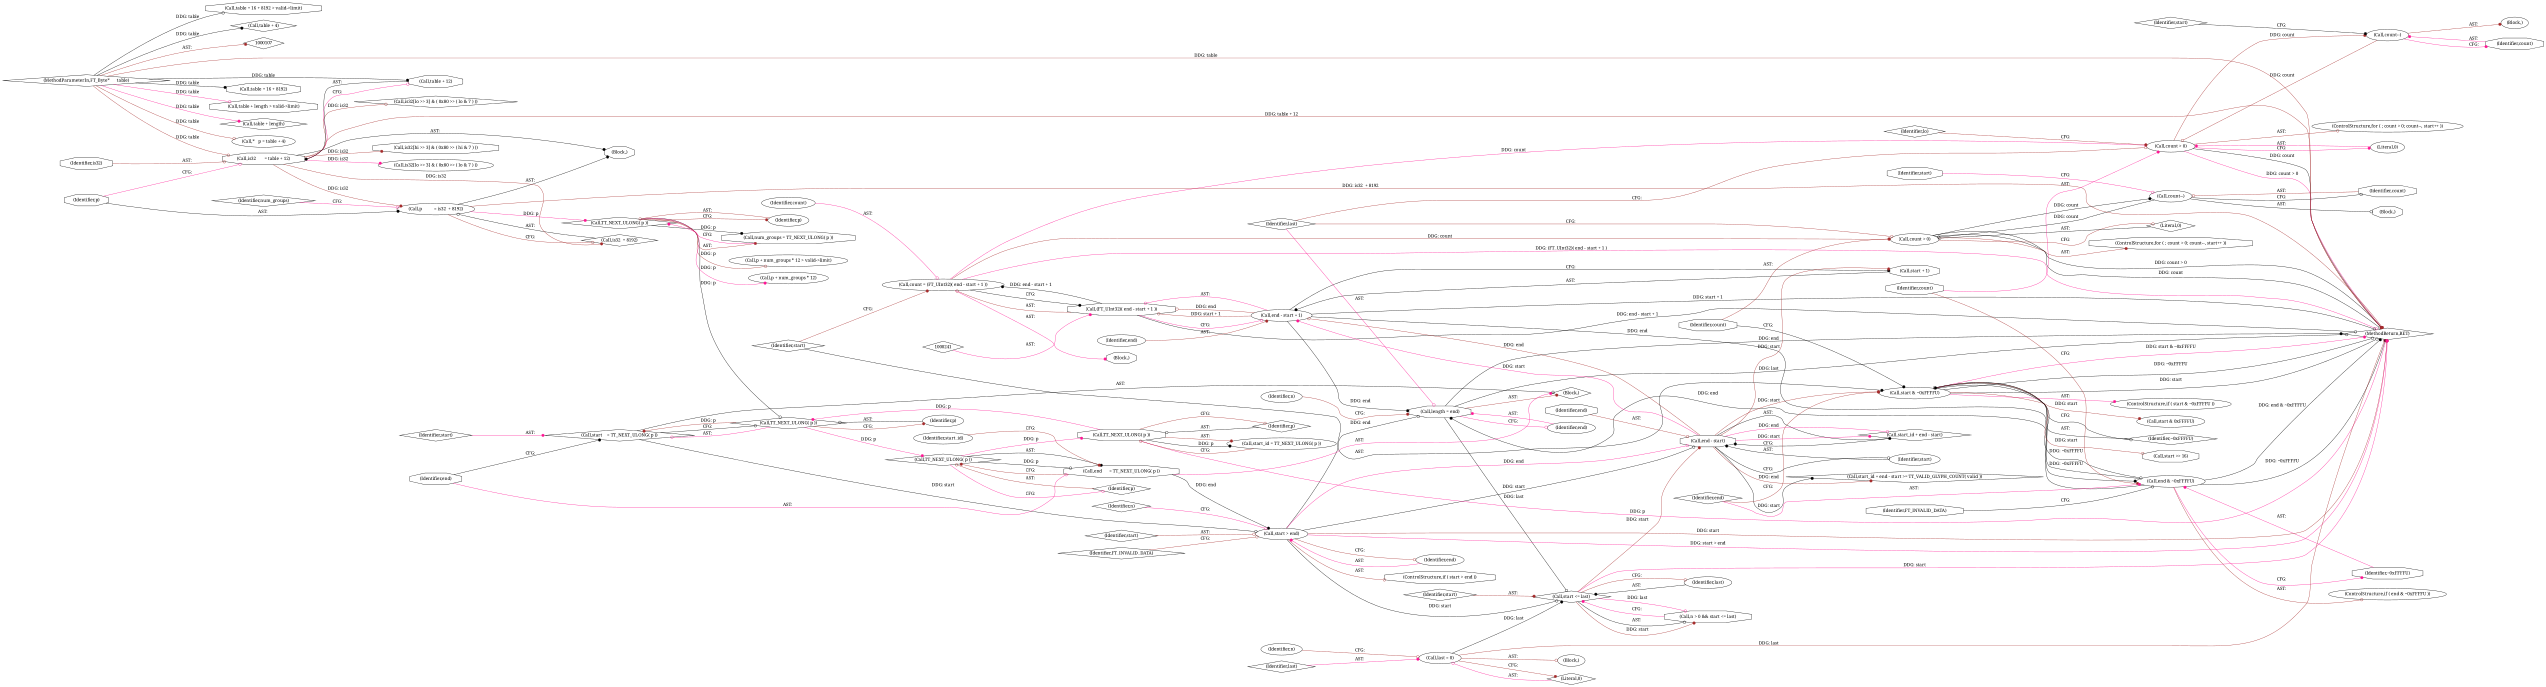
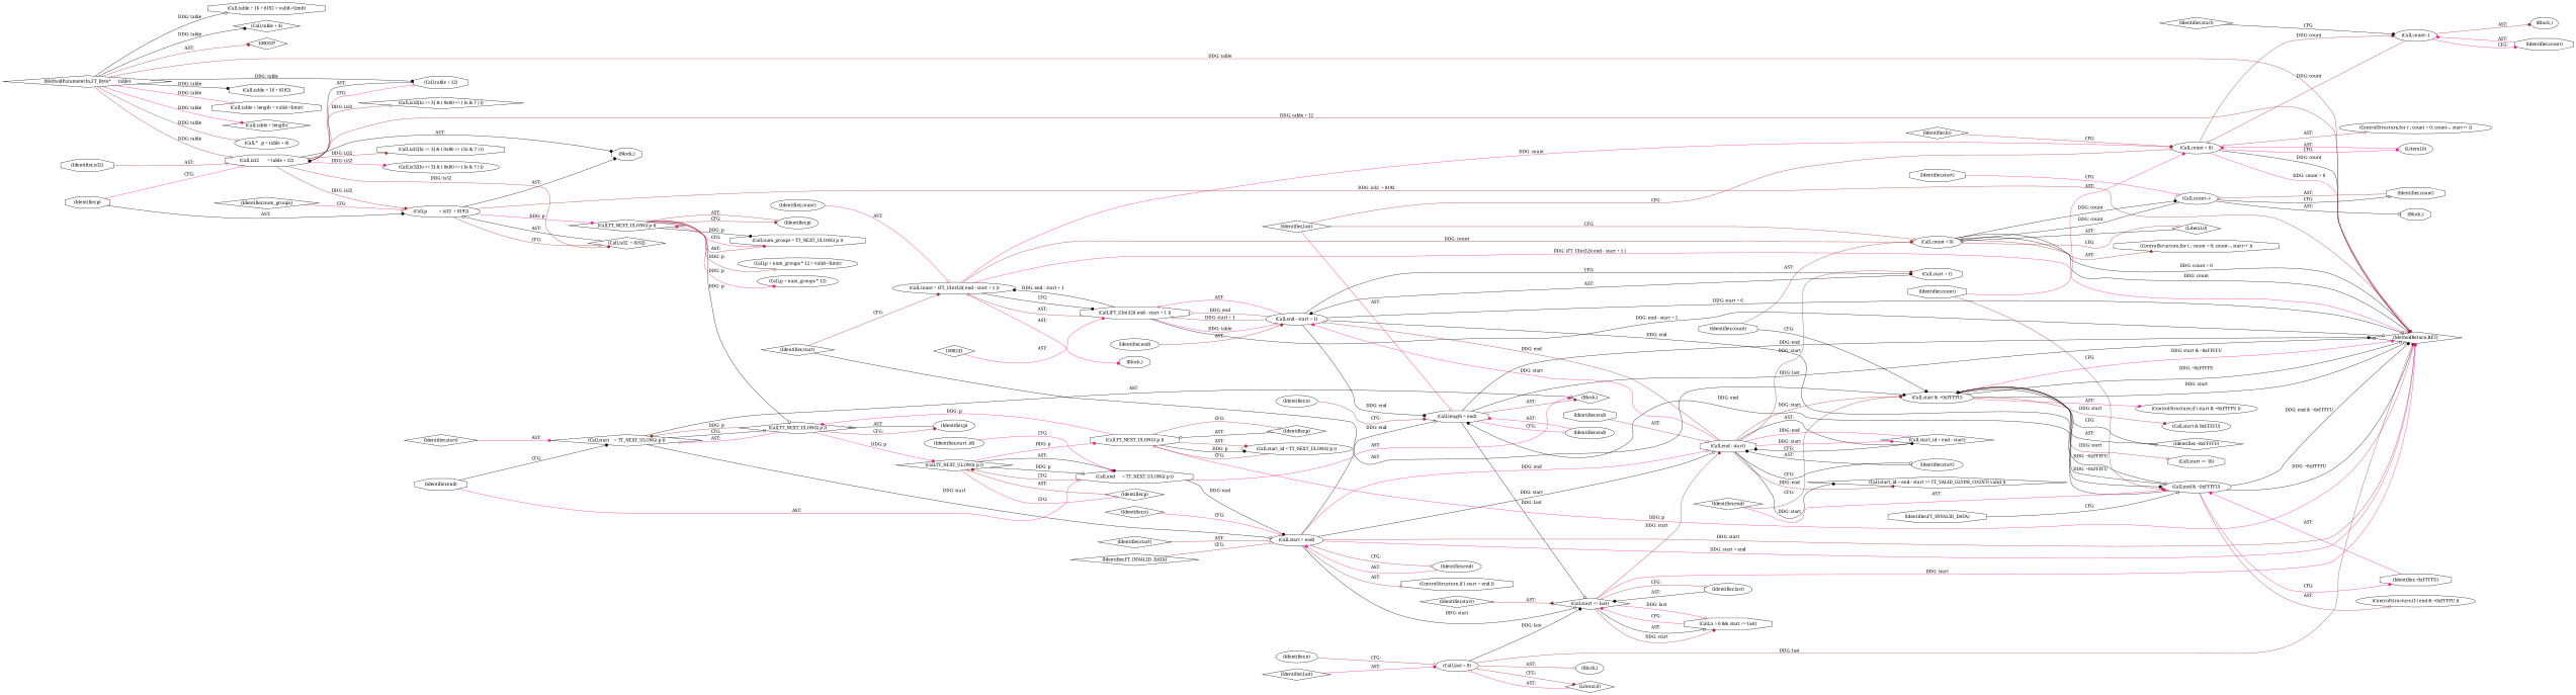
  digraph {
    fontname="Noto Serif"
    rankdir=LR
    node [fontname="Noto Serif" shape=ellipse]
    edge [arrowhead=dot color=brown fontname="Noto Serif"]
    n1 [label="(Call,count = (FT_UInt32)( end - start + 1 ))"]
    n2 [label="(Call,(FT_UInt32)( end - start + 1 ))" shape=octagon]
    n3 [label="(Call,count > 0)"]
    n4 [label="(Call,count > 0)"]
    n5 [label="(MethodReturn,RET)" shape=diamond]
    n6 [label="(Block,)" shape=octagon]
    n7 [label="(Call,end - start + 1)"]
    n8 [label="(Call,count--)"]
    n9 [label="(Literal,0)" shape=diamond]
    n10 [label="(ControlStructure,for ( ; count > 0; count--, start++ ))" shape=octagon]
    n11 [label="(Call,count--)"]
    n12 [label="(ControlStructure,for ( ; count > 0; count--, start++ ))"]
    n13 [label="(Literal,0)"]
    n14 [label="(Call,length = end)" shape=octagon]
    n15 [label="(Call,end & ~0xFFFFU)"]
    n16 [label="(Call,start + 1)" shape=octagon]
    n17 [label="(Call,start <= last)" shape=diamond]
    n18 [label="(Block,)" shape=diamond]
    n19 [label="(Identifier,end)"]
    n20 [label="(Call,start & ~0xFFFFU)"]
    n21 [label="(ControlStructure,if ( end & ~0xFFFFU ))"]
    n22 [label="(Identifier,~0xFFFFU)" shape=octagon]
    n23 [label="(Call,end - start)" shape=octagon]
    n24 [label="(Call,start_id + end - start)" shape=diamond]
    n25 [label="(Call,start_id + end - start >= TT_VALID_GLYPH_COUNT( valid ))" shape=diamond]
    n26 [label="(Identifier,start)"]
    n27 [label="(ControlStructure,if ( start & ~0xFFFFU ))"]
    n28 [label="(Call,start & 0xFFFFU)"]
    n29 [label="(Identifier,~0xFFFFU)" shape=diamond]
    n30 [label="(Call,start >> 16)" shape=octagon]
    n31 [label="(Call,start > end)"]
    n32 [label="(Identifier,end)"]
    n33 [label="(ControlStructure,if ( start > end ))" shape=octagon]
    n34 [label="(Call,n > 0 && start <= last)" shape=octagon]
    n35 [label="(Identifier,last)"]
    n36 [label="(Call,start    = TT_NEXT_ULONG( p ))" shape=diamond]
    n37 [label="(Call,TT_NEXT_ULONG( p ))" shape=diamond]
    n38 [label="(Call,TT_NEXT_ULONG( p ))" shape=diamond]
    n39 [label="(Identifier,p)"]
    n40 [label="(Call,TT_NEXT_ULONG( p ))" shape=octagon]
    n41 [label="(Call,end      = TT_NEXT_ULONG( p ))" shape=octagon]
    n42 [label="(Identifier,p)" shape=diamond]
    n43 [label="(Identifier,p)" shape=diamond]
    n44 [label="(Call,start_id = TT_NEXT_ULONG( p ))"]
    n45 [label="(Call,TT_NEXT_ULONG( p ))" shape=diamond]
    n46 [label="(Identifier,p)"]
    n47 [label="(Call,num_groups = TT_NEXT_ULONG( p ))" shape=octagon]
    n48 [label="(Call,p + num_groups * 12 > valid->limit)"]
    n49 [label="(Call,p + num_groups * 12)"]
    n50 [label="(Call,p          = is32  + 8192)"]
    n51 [label="(Block,)" shape=octagon]
    n52 [label="(Call,is32  + 8192)" shape=diamond]
    n53 [label="(Call,is32       = table + 12)" shape=octagon]
    n54 [label="(Call,is32[hi >> 3] & ( 0x80 >> ( hi & 7 ) ))" shape=octagon]
    n55 [label="(Call,is32[lo >> 3] & ( 0x80 >> ( lo & 7 ) ))"]
    n56 [label="(Call,table + 12)" shape=octagon]
    n57 [label="(Call,is32[lo >> 3] & ( 0x80 >> ( lo & 7 ) ))" shape=diamond]
    n58 [label="(MethodParameterIn,FT_Byte*      table)" shape=diamond]
    n59 [label="(Call,table + 16 + 8192)" shape=octagon]
    n60 [label="(Call,table + length > valid->limit)" shape=octagon]
    n61 [label="(Call,table + length)" shape=diamond]
    n62 [label="(Call,*   p = table + 4)"]
    n63 [label="(Call,table + 16 + 8192 > valid->limit)" shape=octagon]
    n64 [label="(Call,table + 4)" shape=diamond]
    1000107 [shape=diamond]
    n66 [label="(Call,last = 0)"]
    n67 [label="(Literal,0)" shape=diamond]
    n68 [label="(Block,)"]
    n69 [label="(Identifier,count)" shape=octagon]
    n70 [label="(Block,)" shape=octagon]
    n71 [label="(Block,)"]
    n72 [label="(Identifier,count)" shape=octagon]
    n73 [label="(Identifier,last)" shape=diamond]
    n74 [label="(Identifier,count)"]
    n75 [label="(Identifier,start)" shape=diamond]
    n76 [label="(Identifier,start)" shape=diamond]
    n77 [label="(Identifier,end)"]
    n78 [label="(Identifier,end)" shape=octagon]
    n79 [label="(Identifier,FT_INVALID_DATA)" shape=octagon]
    n80 [label="(Identifier,n)" shape=diamond]
    n81 [label="(Identifier,count)" shape=octagon]
    n82 [label="(Identifier,start)" shape=diamond]
    n83 [label="(Identifier,n)"]
    n84 [label="(Identifier,is32)" shape=octagon]
    n85 [label="(Identifier,n)"]
    n86 [label="(Identifier,end)" shape=octagon]
    n87 [label="(Identifier,num_groups)" shape=diamond]
    n88 [label="(Identifier,p)" shape=octagon]
    n89 [label="(Identifier,start)" shape=diamond]
    n90 [label="(Identifier,lo)" shape=diamond]
    n91 [label="(Identifier,FT_INVALID_DATA)" shape=diamond]
    n92 [label="(Identifier,last)" shape=diamond]
    n93 [label="(Identifier,end)" shape=diamond]
    n94 [label="(Identifier,count)" shape=octagon]
    n95 [label="(Identifier,start)" shape=octagon]
    n96 [label="(Identifier,start)" shape=diamond]
    n97 [label="(Identifier,start_id)"]
    1000241 [shape=diamond]
    n1 -> n2 [color=black label="CFG: "]
    n1 -> n3 [arrowhead=odot label="DDG: count"]
    n1 -> n4 [arrowhead=odot color=deeppink label="DDG: count"]
    n1 -> n5 [arrowhead=odot color=deeppink label="DDG: (FT_UInt32)( end - start + 1 )"]
    n1 -> n6 [color=deeppink label="AST: "]
    n2 -> n1 [arrowhead=odot label="AST: "]
    n2 -> n1 [color=black label="DDG: end - start + 1"]
    n2 -> n5 [arrowhead=odot color=black label="DDG: end - start + 1"]
-   n2 -> n7 [arrowhead=odot color=deeppink label="CFG: "]
+   n2 -> n7 [arrowhead=odot color=deeppink label="DDG: table"]
    n3 -> n5 [arrowhead=odot color=black label="DDG: count > 0"]
    n3 -> n5 [arrowhead=odot color=black label="DDG: count"]
    n3 -> n8 [color=black label="DDG: count"]
    n3 -> n9 [arrowhead=odot label="CFG: "]
    n3 -> n10 [label="AST: "]
    n4 -> n5 [color=black label="DDG: count"]
    n4 -> n5 [arrowhead=odot color=deeppink label="DDG: count > 0"]
    n4 -> n11 [label="DDG: count"]
    n4 -> n12 [arrowhead=odot label="AST: "]
    n4 -> n13 [color=deeppink label="CFG: "]
    n7 -> n2 [arrowhead=odot color=deeppink label="AST: "]
    n7 -> n2 [arrowhead=odot label="DDG: end"]
    n7 -> n2 [arrowhead=odot label="DDG: start + 1"]
-   n7 -> n5 [arrowhead=odot color=black label="DDG: start + 1"]
+   n7 -> n5 [arrowhead=odot color=black label="DDG: start + 6"]
    n7 -> n14 [color=black label="DDG: end"]
    n7 -> n15 [color=black label="DDG: end"]
    n7 -> n16 [color=black label="CFG: "]
    n8 -> n3 [arrowhead=odot color=black label="DDG: count"]
    n8 -> n69 [arrowhead=odot color=black label="CFG: "]
    n8 -> n70 [arrowhead=odot color=black label="AST: "]
    n9 -> n3 [arrowhead=odot color=black label="AST: "]
    n11 -> n4 [arrowhead=odot label="DDG: count"]
    n11 -> n71 [label="AST: "]
    n11 -> n72 [color=deeppink label="CFG: "]
    n13 -> n4 [color=deeppink label="AST: "]
    n14 -> n5 [color=black label="DDG: end"]
    n14 -> n5 [arrowhead=odot color=black label="DDG: last"]
    n14 -> n17 [arrowhead=odot color=black label="DDG: last"]
    n14 -> n18 [label="AST: "]
    n14 -> n19 [arrowhead=odot color=deeppink label="CFG: "]
    n15 -> n5 [color=black label="DDG: end & ~0xFFFFU"]
    n15 -> n5 [color=black label="DDG: ~0xFFFFU"]
    n15 -> n14 [color=black label="DDG: end"]
    n15 -> n20 [arrowhead=odot color=black label="DDG: ~0xFFFFU"]
    n15 -> n21 [arrowhead=odot label="AST: "]
    n15 -> n22 [color=deeppink label="CFG: "]
    n16 -> n7 [color=black label="AST: "]
    n17 -> n5 [color=deeppink label="DDG: start"]
    n17 -> n23 [label="DDG: start"]
    n17 -> n34 [arrowhead=odot color=black label="AST: "]
    n17 -> n34 [label="DDG: start"]
    n17 -> n34 [arrowhead=odot color=deeppink label="DDG: last"]
    n17 -> n35 [arrowhead=odot label="CFG: "]
    n19 -> n14 [color=deeppink label="AST: "]
    n20 -> n5 [color=deeppink label="DDG: start & ~0xFFFFU"]
    n20 -> n5 [arrowhead=odot color=black label="DDG: ~0xFFFFU"]
    n20 -> n5 [arrowhead=odot color=black label="DDG: start"]
    n20 -> n15 [arrowhead=odot color=black label="DDG: ~0xFFFFU"]
    n20 -> n27 [color=deeppink label="AST: "]
    n20 -> n28 [label="DDG: start"]
    n20 -> n29 [arrowhead=odot color=black label="CFG: "]
    n20 -> n30 [arrowhead=odot label="DDG: start"]
    n22 -> n15 [color=deeppink label="AST: "]
    n23 -> n7 [arrowhead=odot label="DDG: end"]
    n23 -> n7 [color=deeppink label="DDG: start"]
    n23 -> n16 [label="DDG: start"]
    n23 -> n20 [label="DDG: start"]
    n23 -> n24 [color=black label="AST: "]
    n23 -> n24 [arrowhead=odot color=deeppink label="DDG: end"]
    n23 -> n24 [color=deeppink label="DDG: start"]
    n23 -> n25 [label="DDG: end"]
    n23 -> n25 [color=black label="DDG: start"]
    n23 -> n26 [arrowhead=odot color=black label="CFG: "]
    n24 -> n23 [color=black label="CFG: "]
    n26 -> n23 [color=black label="AST: "]
    n29 -> n20 [color=black label="AST: "]
    n31 -> n5 [label="DDG: start"]
    n31 -> n5 [color=deeppink label="DDG: start > end"]
    n31 -> n14 [arrowhead=odot color=black label="DDG: end"]
    n31 -> n17 [arrowhead=odot color=black label="DDG: start"]
    n31 -> n23 [arrowhead=odot color=deeppink label="DDG: end"]
    n31 -> n23 [arrowhead=odot color=black label="DDG: start"]
    n31 -> n32 [arrowhead=odot label="CFG: "]
    n31 -> n33 [arrowhead=odot label="AST: "]
    n32 -> n31 [color=deeppink label="AST: "]
    n34 -> n17 [color=deeppink label="CFG: "]
    n35 -> n17 [color=black label="AST: "]
    n36 -> n18 [arrowhead=odot color=black label="AST: "]
    n36 -> n31 [arrowhead=odot color=black label="DDG: start"]
    n36 -> n37 [arrowhead=odot color=black label="CFG: "]
    n37 -> n36 [arrowhead=odot color=deeppink label="AST: "]
    n37 -> n36 [label="DDG: p"]
    n37 -> n38 [color=deeppink label="DDG: p"]
    n37 -> n39 [label="CFG: "]
    n38 -> n40 [color=deeppink label="DDG: p"]
    n38 -> n41 [color=black label="AST: "]
    n38 -> n41 [arrowhead=odot color=black label="DDG: p"]
    n38 -> n42 [arrowhead=odot color=deeppink label="CFG: "]
    n39 -> n37 [arrowhead=odot color=black label="AST: "]
    n40 -> n5 [arrowhead=odot color=deeppink label="DDG: p"]
    n40 -> n37 [color=deeppink label="DDG: p"]
    n40 -> n43 [arrowhead=odot label="CFG: "]
    n40 -> n44 [label="AST: "]
    n40 -> n44 [color=black label="DDG: p"]
    n41 -> n18 [color=deeppink label="AST: "]
    n41 -> n31 [color=black label="DDG: end"]
    n41 -> n38 [label="CFG: "]
    n42 -> n38 [arrowhead=odot label="AST: "]
    n43 -> n40 [arrowhead=odot color=black label="AST: "]
    n44 -> n40 [arrowhead=odot label="CFG: "]
    n45 -> n37 [arrowhead=odot color=black label="DDG: p"]
    n45 -> n46 [label="CFG: "]
    n45 -> n47 [label="AST: "]
    n45 -> n47 [color=black label="DDG: p"]
    n45 -> n48 [arrowhead=odot label="DDG: p"]
    n45 -> n49 [color=deeppink label="DDG: p"]
    n46 -> n45 [arrowhead=odot label="AST: "]
    n47 -> n45 [color=deeppink label="CFG: "]
    n50 -> n5 [label="DDG: is32  + 8192"]
    n50 -> n45 [color=deeppink label="DDG: p"]
    n50 -> n51 [color=black label="AST: "]
    n50 -> n52 [arrowhead=odot label="CFG: "]
    n52 -> n50 [arrowhead=odot color=black label="AST: "]
    n53 -> n5 [arrowhead=odot label="DDG: table + 12"]
    n53 -> n50 [label="DDG: is32"]
    n53 -> n51 [color=black label="AST: "]
    n53 -> n52 [label="DDG: is32"]
    n53 -> n54 [label="DDG: is32"]
    n53 -> n55 [color=deeppink label="DDG: is32"]
    n53 -> n56 [arrowhead=odot color=deeppink label="CFG: "]
    n53 -> n57 [arrowhead=odot label="DDG: is32"]
    n56 -> n53 [color=black label="AST: "]
    n58 -> n5 [label="DDG: table"]
    n58 -> n53 [arrowhead=odot label="DDG: table"]
    n58 -> n56 [color=black label="DDG: table"]
    n58 -> n59 [color=black label="DDG: table"]
    n58 -> n60 [arrowhead=odot color=deeppink label="DDG: table"]
    n58 -> n61 [color=deeppink label="DDG: table"]
    n58 -> n62 [arrowhead=odot label="DDG: table"]
    n58 -> n63 [arrowhead=odot color=black label="DDG: table"]
    n58 -> n64 [color=black label="DDG: table"]
    n58 -> 1000107 [label="AST: "]
    n66 -> n5 [arrowhead=odot label="DDG: last"]
    n66 -> n17 [color=black label="DDG: last"]
    n66 -> n67 [label="CFG: "]
    n66 -> n68 [arrowhead=odot label="AST: "]
    n67 -> n66 [arrowhead=odot color=deeppink label="AST: "]
    n69 -> n8 [arrowhead=odot label="AST: "]
    n72 -> n11 [color=deeppink label="AST: "]
    n73 -> n3 [arrowhead=odot label="CFG: "]
    n73 -> n4 [arrowhead=odot label="CFG: "]
    n73 -> n14 [arrowhead=odot color=deeppink label="AST: "]
    n74 -> n1 [arrowhead=odot color=deeppink label="AST: "]
    n75 -> n36 [color=deeppink label="AST: "]
    n76 -> n1 [label="CFG: "]
    n76 -> n20 [color=black label="AST: "]
    n77 -> n7 [label="AST: "]
    n78 -> n36 [color=black label="CFG: "]
    n78 -> n41 [arrowhead=odot color=deeppink label="AST: "]
    n79 -> n15 [arrowhead=odot color=black label="CFG: "]
    n80 -> n31 [arrowhead=odot color=deeppink label="CFG: "]
    n81 -> n4 [color=deeppink label="AST: "]
    n81 -> n15 [label="CFG: "]
    n82 -> n17 [label="AST: "]
    n83 -> n66 [arrowhead=odot label="CFG: "]
    n84 -> n53 [arrowhead=odot label="AST: "]
    n85 -> n14 [label="CFG: "]
    n86 -> n23 [arrowhead=odot label="AST: "]
    n87 -> n50 [arrowhead=odot color=deeppink label="CFG: "]
    n88 -> n50 [color=black label="AST: "]
    n88 -> n53 [arrowhead=odot color=deeppink label="CFG: "]
    n89 -> n31 [arrowhead=odot label="AST: "]
    n90 -> n4 [label="CFG: "]
    n91 -> n31 [arrowhead=odot label="CFG: "]
    n92 -> n66 [color=deeppink label="AST: "]
    n93 -> n15 [color=deeppink label="AST: "]
    n93 -> n20 [label="CFG: "]
    n94 -> n3 [label="AST: "]
    n94 -> n20 [color=black label="CFG: "]
    n95 -> n8 [arrowhead=odot color=deeppink label="CFG: "]
    n96 -> n11 [color=black label="CFG: "]
-   n97 -> n41 [label="CFG: "]
+   n97 -> n41 [color=deeppink label="CFG: "]
    1000241 -> n2 [color=deeppink label="AST: "]
  }
